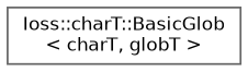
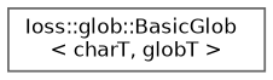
  digraph {
    rankdir=LR
-   n1 [color=grey40 fillcolor=white fontname=Helvetica fontsize=10 height=0.2 label="Ioss::charT::BasicGlob\l\< charT, globT \>" shape=box style=filled width=0.4]
+   n1 [color=grey40 fillcolor=white fontname=Helvetica fontsize=10 height=0.2 label="Ioss::glob::BasicGlob\l\< charT, globT \>" shape=box style=filled width=0.4]
  }
